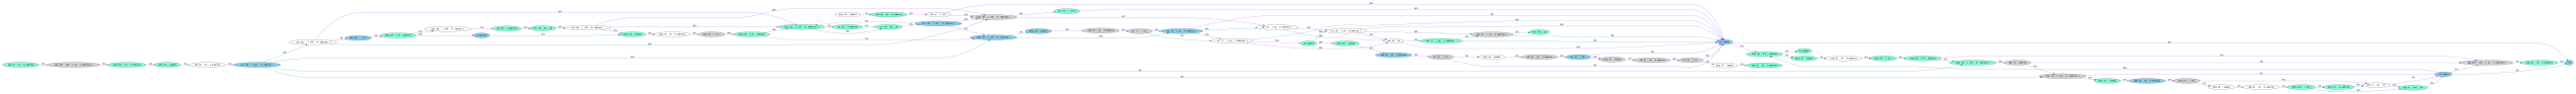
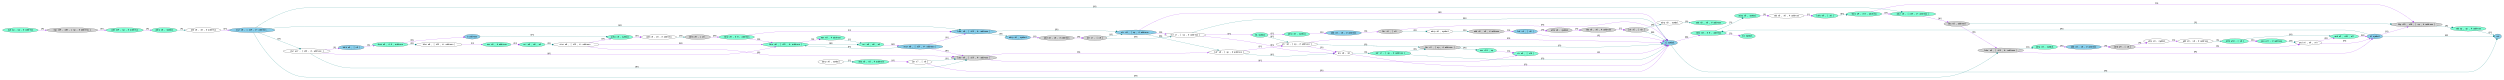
  digraph {
    fontname="Roboto Mono"
    rankdir=LR
    node [fillcolor=aquamarine fontname="Roboto Mono" style=filled]
    edge [arrowhead=normal color=purple fontname="Roboto Mono"]
    n1 [label="sub sp , sp , # address"]
    n2 [fillcolor=lightgrey label="stp x29 , x30 , [ sp , # address ]"]
    n3 [label="add x29 , sp , # address"]
    n4 [label="adrp x8 , symbol"]
    n5 [fillcolor=white label="add x8 , x8 , # address"]
    n6 [fillcolor=skyblue label="stur x0 , [ x29 , #- address ]"]
    n7 [fillcolor=white label="stur wzr , [ x29 , #- address ]"]
    n8 [fillcolor=skyblue label="ldur x0 , [ x29 , #- address ]"]
    n9 [label="ldur x8 , [ x29 , #- address ]"]
    n10 [fillcolor=lightgrey label="ldur x0 , [ x29 , #- address ]"]
    n11 [fillcolor=skyblue label="ldrb w9 , [ x8 ]"]
    n12 [fillcolor=lightgrey label="ldur w9 , [ x29 , #- address ]"]
    n13 [label="ldur w8 , [ x29 , #- address ]"]
    n14 [fillcolor=skyblue label="adrp x8 , symbol"]
    n15 [fillcolor=skyblue label="str x0 , [ sp , # address ]"]
    n16 [fillcolor=lightgrey label="cbz x8 , address"]
    n17 [label="adrp x8 , symbol"]
    n18 [fillcolor=skyblue label="bl symbol"]
    n19 [label="tbnz w9 , # 0 , address"]
    n20 [fillcolor=white label="ldr x8 , [ sp , # address ]"]
    n21 [label="str w9 , [ x10 ]"]
    n22 [label="mov w9 , # address"]
    n23 [label="orr w8 , w8 , w9"]
    n24 [fillcolor=white label="ldur w8 , [ x29 , #- address ]"]
    n25 [fillcolor=skyblue label="b address"]
    n26 [label="mov w9 , # address"]
    n27 [label="adrp x8 , symbol"]
    n28 [label="orr w8 , w8 , w9"]
    n29 [fillcolor=white label="add x8 , x8 , # address"]
    n30 [fillcolor=white label="stur w8 , [ x29 , #- address ]"]
    n31 [fillcolor=lightgrey label="ldrb w9 , [ x8 ]"]
    n32 [fillcolor=lightgrey label="add x8 , x8 , # address"]
    n33 [fillcolor=white label="str x1 , [ sp , # address ]"]
    n34 [fillcolor=skyblue label="bl symbol"]
    n35 [fillcolor=lightgrey label="ldr x1 , [ x8 ]"]
    n36 [label="bl symbol"]
    n37 [fillcolor=white label="mov x0 , x8"]
    n38 [fillcolor=white label="str x0 , [ sp , # address ]"]
    n39 [label="tbnz w0 , # 0 , address"]
    n40 [fillcolor=skyblue label=ret]
    n41 [label="adrp x8 , symbol"]
    n42 [label="ldr x1 , [ sp , # address ]"]
    n43 [fillcolor=lightgrey label="ldr x2 , [ sp , # address ]"]
    n44 [fillcolor=skyblue label="add x8 , x8 , # address"]
    n45 [fillcolor=lightgrey label="ldr x3 , [ x8 ]"]
    n46 [fillcolor=white label="adrp x8 , symbol"]
    n47 [fillcolor=lightgrey label="add x8 , x8 , # address"]
    n48 [fillcolor=skyblue label="ldr x4 , [ x8 ]"]
    n49 [fillcolor=lightgrey label="adrp x8 , symbol"]
    n50 [fillcolor=lightgrey label="add x8 , x8 , # address"]
    n51 [fillcolor=lightgrey label="ldr x5 , [ x8 ]"]
    n52 [fillcolor=white label="adrp x8 , symbol"]
    n53 [label="add x8 , x8 , # address"]
    n54 [fillcolor=white label="adrp x8 , symbol"]
    n55 [label="add x8 , x8 , # address"]
    n56 [fillcolor=white label="ldr x7 , [ x8 ]"]
    n57 [label="mov x10 , sp"]
    n58 [label="adrp x8 , symbol"]
    n59 [label="bl symbol"]
    n60 [fillcolor=white label="add x8 , x8 , # address"]
    n61 [label="ldrb w9 , [ x8 ]"]
    n62 [fillcolor=skyblue label="stur w8 , [ x29 , #- address ]"]
    n63 [label="tbnz w9 , # 0 , address"]
    n64 [label="tbnz w9 , # 0 , address"]
    n65 [fillcolor=lightgrey label="ldp x29 , x30 , [ sp , # address ]"]
    n66 [label="add sp , sp , # address"]
    n67 [fillcolor=skyblue label="add x8 , x8 , # address"]
    n68 [fillcolor=lightgrey label="ldrb w9 , [ x8 ]"]
    n69 [fillcolor=white label="adrp x8 , symbol"]
    n70 [fillcolor=white label="and w1 , w9 , w11"]
    n71 [fillcolor=white label="add x8 , x8 , # address"]
    n72 [label="and w2 , w10 , w11"]
    n73 [label="ldrb w10 , [ x8 ]"]
    n74 [label="mov w11 , # address"]
    n1 -> n2 [label=CFG]
    n2 -> n3 [label=CFG]
    n3 -> n4 [label=CFG]
    n4 -> n5 [color=teal label=CFG]
    n5 -> n6 [label=CFG]
    n6 -> n7 [arrowhead=box color=teal label=CFG]
    n6 -> n8 [arrowhead=box color=teal label=DFG]
    n6 -> n9 [arrowhead=box color=teal label=DFG]
    n6 -> n10 [arrowhead=box color=teal label=DFG]
    n7 -> n11 [label=CFG]
    n7 -> n12 [arrowhead=box color=teal label=DFG]
    n7 -> n13 [label=DFG]
    n8 -> n14 [color=teal label=CFG]
    n8 -> n15 [arrowhead=box color=teal label=DFG]
    n9 -> n16 [label=DFG]
    n10 -> n17 [arrowhead=box color=teal label=CFG]
    n10 -> n18 [arrowhead=box label=DFG]
    n11 -> n19 [label=DFG]
    n12 -> n20 [label=CFG]
    n12 -> n21 [label=DFG]
    n13 -> n22 [arrowhead=box label=CFG]
    n13 -> n23 [arrowhead=box color=teal label=DFG]
    n14 -> n32 [label=CFG]
    n15 -> n20 [color=teal label=DFG]
    n15 -> n33 [label=CFG]
    n15 -> n34 [label=DFG]
    n16 -> n10 [label=CFG]
    n16 -> n65 [arrowhead=box color=teal label=CFG]
    n17 -> n67 [label=CFG]
    n18 -> n39 [arrowhead=box color=teal label=DFG]
    n18 -> n40 [arrowhead=box color=teal label=DFG]
    n18 -> n65 [label=CFG]
    n19 -> n24 [arrowhead=box color=teal label=CFG]
    n19 -> n25 [arrowhead=box label=CFG]
    n20 -> n37 [color=teal label=DFG]
    n20 -> n38 [arrowhead=box label=CFG]
    n21 -> n34 [arrowhead=box label=DFG]
    n22 -> n23 [color=teal label=CFG]
    n23 -> n62 [label=DFG]
    n24 -> n26 [label=CFG]
    n25 -> n27 [arrowhead=box color=teal label=CFG]
    n26 -> n28 [arrowhead=box label=CFG]
    n27 -> n29 [arrowhead=box label=CFG]
    n28 -> n30 [arrowhead=box color=teal label=CFG]
    n29 -> n31 [color=teal label=CFG]
    n30 -> n12 [arrowhead=box label=DFG]
    n30 -> n13 [label=DFG]
    n30 -> n27 [label=CFG]
    n31 -> n63 [label=DFG]
    n32 -> n35 [arrowhead=box label=CFG]
    n33 -> n34 [color=teal label=DFG]
    n33 -> n36 [label=CFG]
    n33 -> n37 [arrowhead=box label=DFG]
    n34 -> n39 [label=DFG]
    n34 -> n40 [arrowhead=box color=teal label=DFG]
    n35 -> n15 [color=teal label=CFG]
    n35 -> n33 [color=teal label=DFG]
    n36 -> n38 [color=teal label=DFG]
    n36 -> n41 [label=CFG]
    n37 -> n34 [label=DFG]
    n37 -> n42 [color=teal label=CFG]
    n38 -> n34 [label=DFG]
    n38 -> n37 [arrowhead=box label=CFG]
    n38 -> n43 [color=teal label=DFG]
    n39 -> n58 [arrowhead=box color=teal label=CFG]
    n39 -> n59 [arrowhead=box label=CFG]
    n41 -> n44 [label=CFG]
    n42 -> n34 [color=teal label=DFG]
    n42 -> n43 [arrowhead=box color=teal label=CFG]
    n43 -> n34 [arrowhead=box color=teal label=DFG]
    n43 -> n57 [arrowhead=box color=teal label=CFG]
    n44 -> n45 [label=CFG]
    n45 -> n34 [arrowhead=box label=DFG]
    n45 -> n46 [arrowhead=box color=teal label=CFG]
    n46 -> n47 [color=teal label=CFG]
    n47 -> n48 [label=CFG]
    n48 -> n34 [arrowhead=box label=DFG]
    n48 -> n49 [arrowhead=box label=CFG]
    n49 -> n50 [arrowhead=box label=CFG]
    n50 -> n51 [arrowhead=box label=CFG]
    n51 -> n34 [color=teal label=DFG]
    n51 -> n52 [color=teal label=CFG]
    n52 -> n53 [color=teal label=CFG]
    n54 -> n55 [arrowhead=box color=teal label=CFG]
    n55 -> n56 [arrowhead=box label=CFG]
    n56 -> n12 [arrowhead=box color=teal label=CFG]
    n56 -> n34 [arrowhead=box label=DFG]
+   n57 -> n21 [arrowhead=box label=CFG]
    n58 -> n60 [arrowhead=box label=CFG]
    n60 -> n61 [arrowhead=box label=CFG]
    n61 -> n64 [arrowhead=box color=teal label=DFG]
    n62 -> n8 [label=CFG]
    n62 -> n12 [label=DFG]
    n62 -> n13 [color=teal label=DFG]
    n63 -> n8 [arrowhead=box label=CFG]
    n63 -> n13 [label=CFG]
    n64 -> n9 [label=CFG]
    n64 -> n65 [arrowhead=box label=CFG]
    n65 -> n66 [arrowhead=box color=teal label=CFG]
    n66 -> n40 [color=teal label=CFG]
    n67 -> n68 [arrowhead=box label=CFG]
    n68 -> n69 [arrowhead=box label=CFG]
    n68 -> n70 [arrowhead=box label=DFG]
    n69 -> n71 [label=CFG]
    n70 -> n18 [label=DFG]
    n70 -> n72 [label=CFG]
    n71 -> n73 [color=teal label=CFG]
    n72 -> n18 [label=DFG]
    n73 -> n72 [color=teal label=DFG]
    n73 -> n74 [arrowhead=box label=CFG]
    n74 -> n70 [arrowhead=box color=teal label=CFG]
  }
